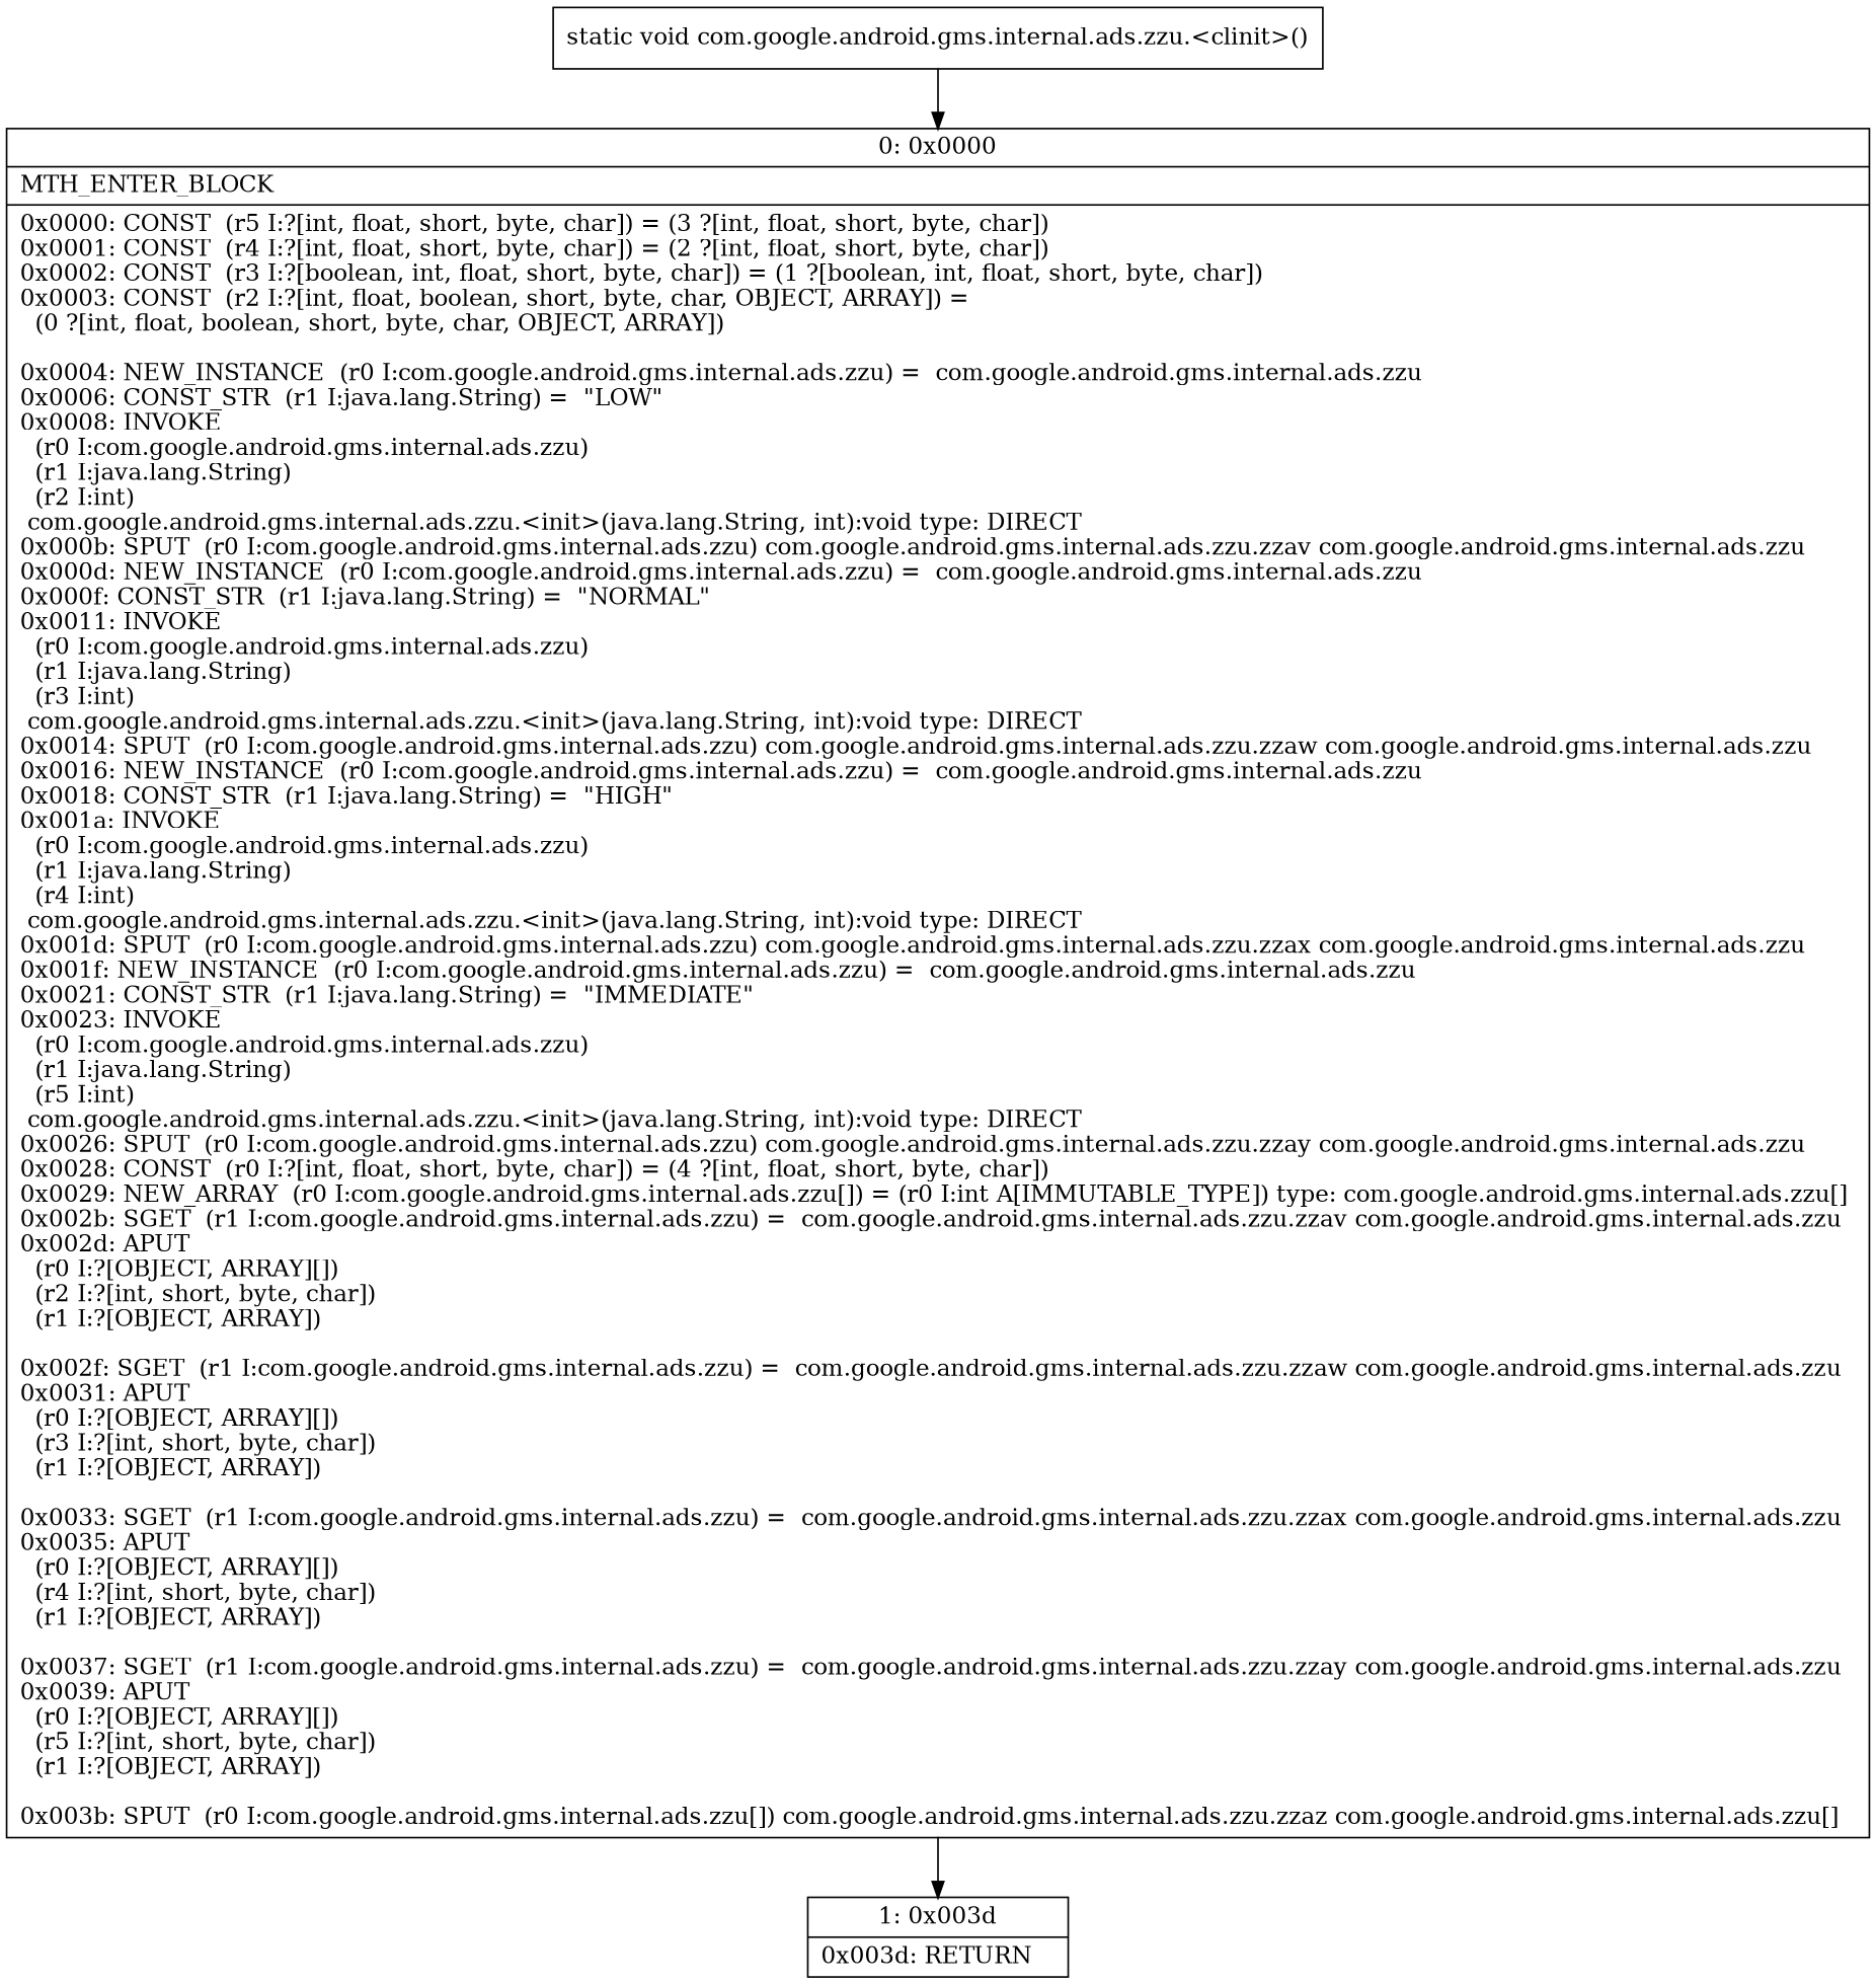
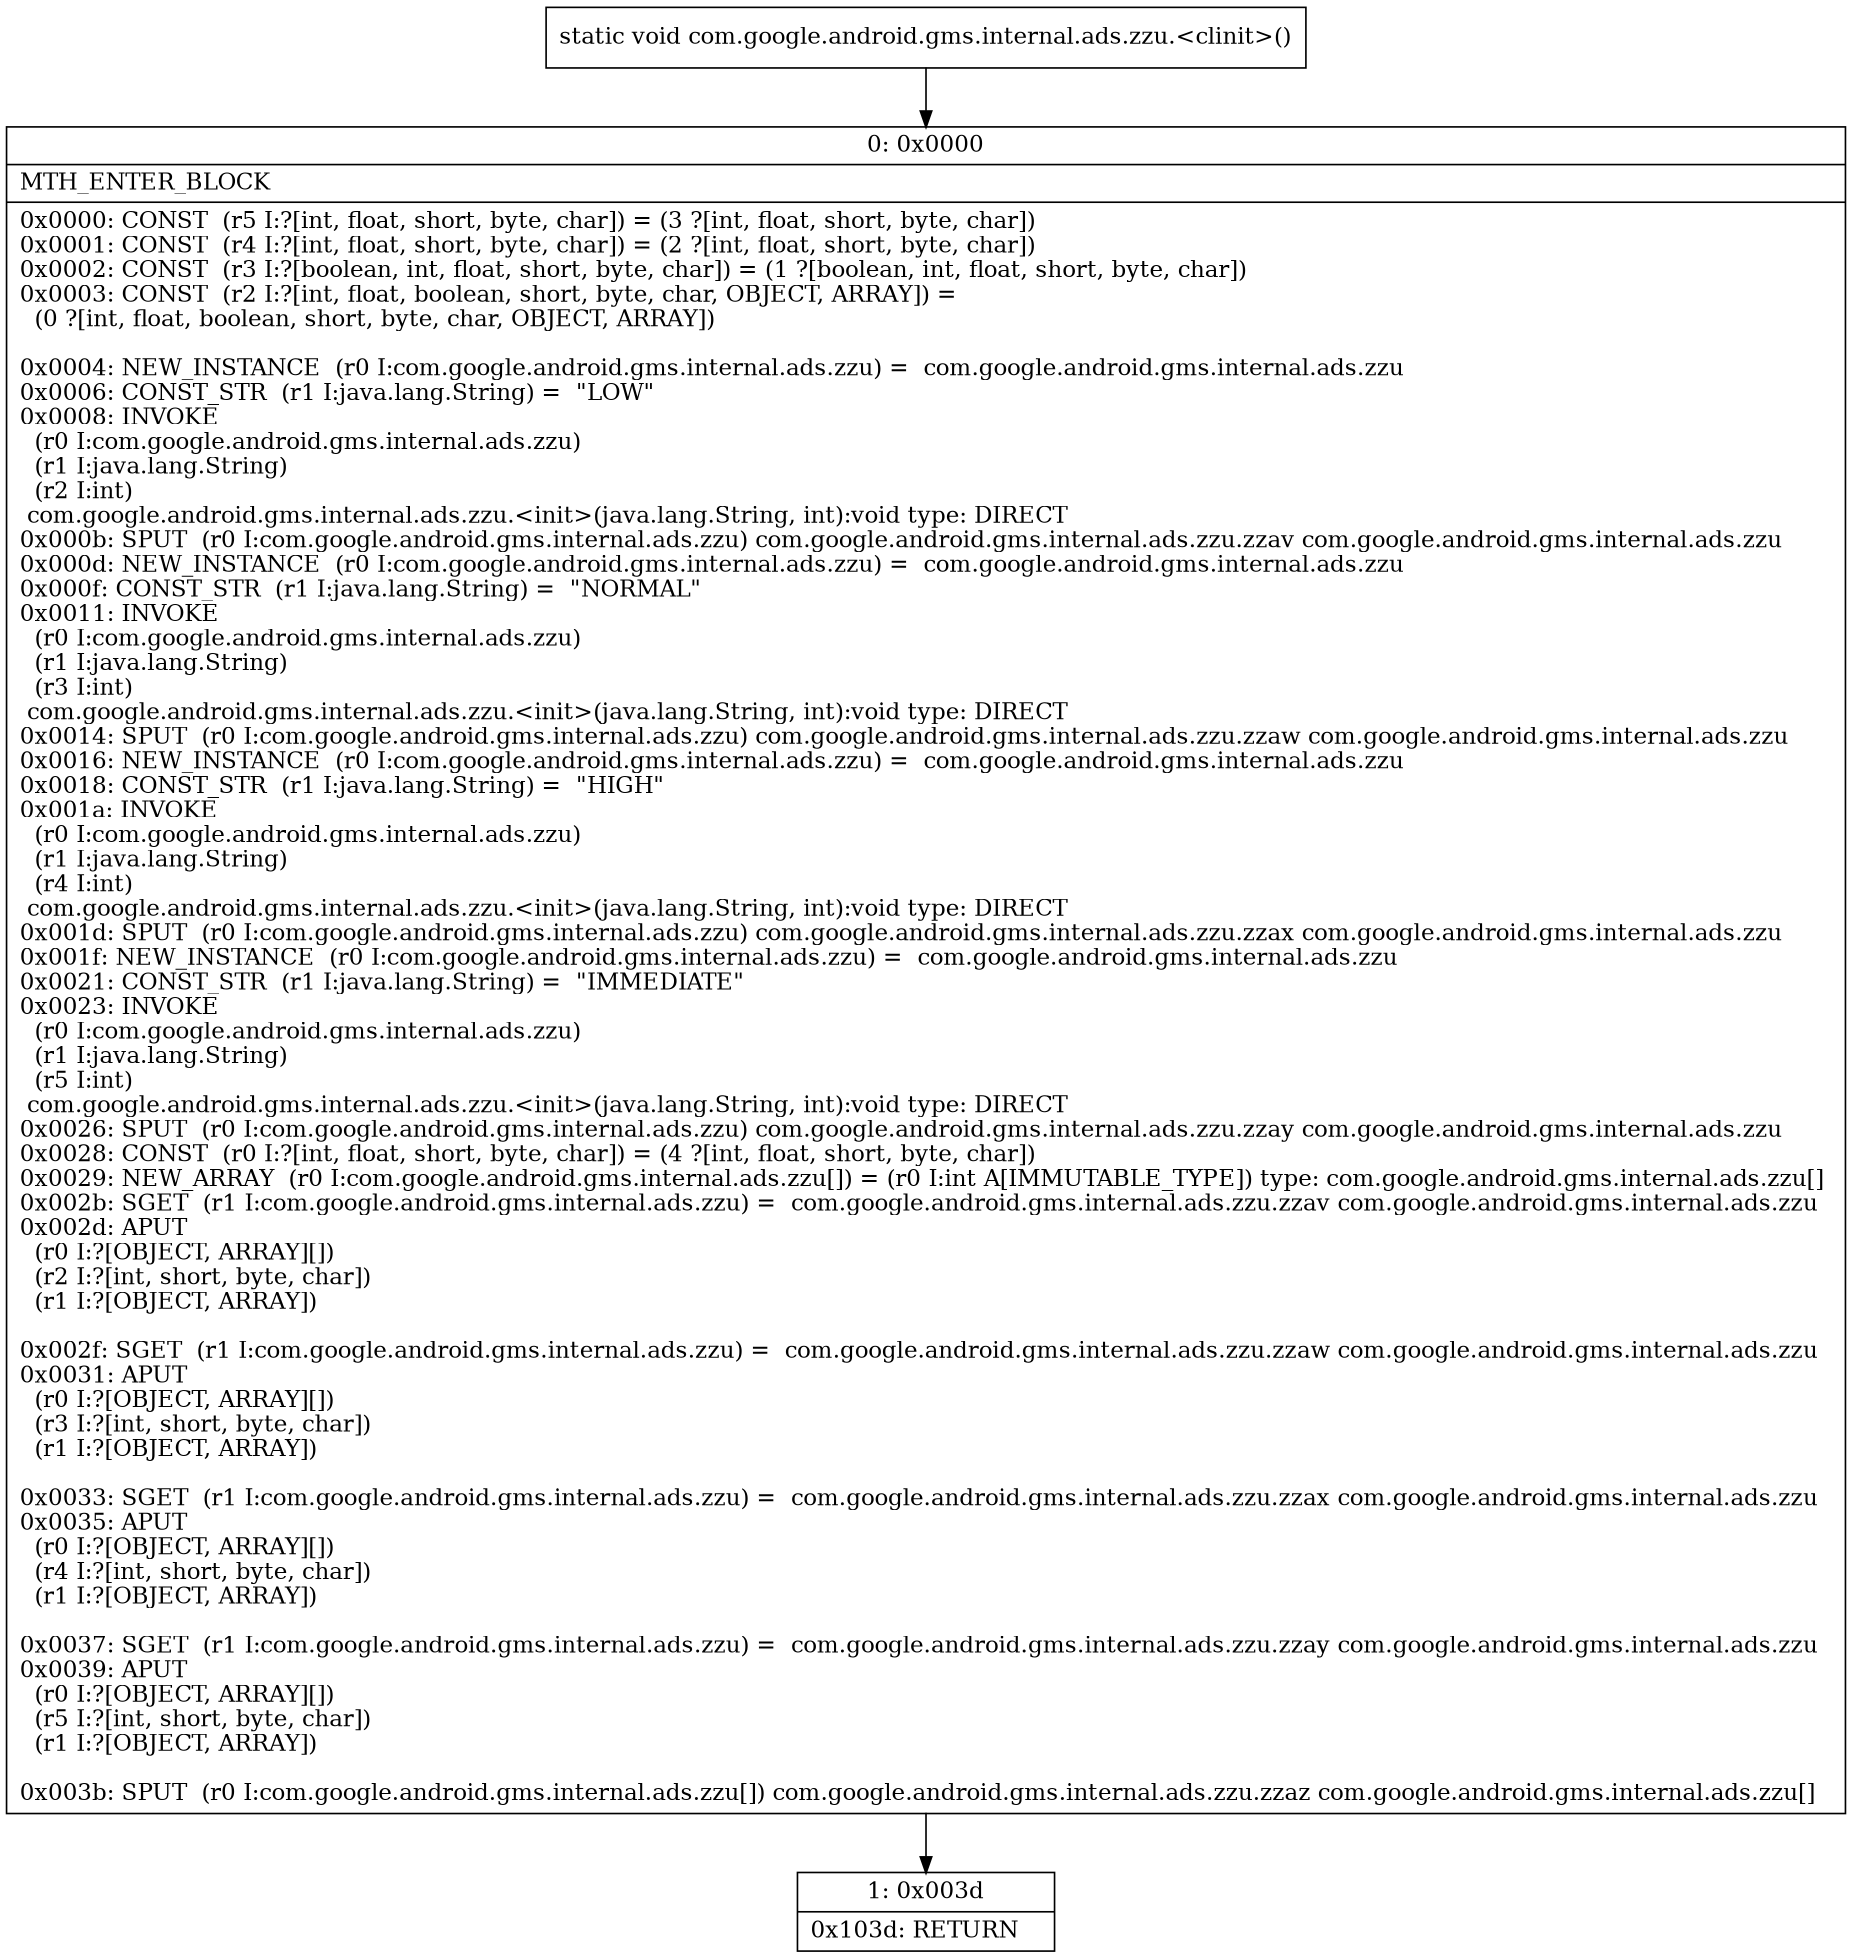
  digraph {
    node [shape=record]
    n1 [label="{0\:\ 0x0000|MTH_ENTER_BLOCK\l|0x0000: CONST  (r5 I:?[int, float, short, byte, char]) = (3 ?[int, float, short, byte, char]) \l0x0001: CONST  (r4 I:?[int, float, short, byte, char]) = (2 ?[int, float, short, byte, char]) \l0x0002: CONST  (r3 I:?[boolean, int, float, short, byte, char]) = (1 ?[boolean, int, float, short, byte, char]) \l0x0003: CONST  (r2 I:?[int, float, boolean, short, byte, char, OBJECT, ARRAY]) = \l  (0 ?[int, float, boolean, short, byte, char, OBJECT, ARRAY])\l \l0x0004: NEW_INSTANCE  (r0 I:com.google.android.gms.internal.ads.zzu) =  com.google.android.gms.internal.ads.zzu \l0x0006: CONST_STR  (r1 I:java.lang.String) =  \"LOW\" \l0x0008: INVOKE  \l  (r0 I:com.google.android.gms.internal.ads.zzu)\l  (r1 I:java.lang.String)\l  (r2 I:int)\l com.google.android.gms.internal.ads.zzu.\<init\>(java.lang.String, int):void type: DIRECT \l0x000b: SPUT  (r0 I:com.google.android.gms.internal.ads.zzu) com.google.android.gms.internal.ads.zzu.zzav com.google.android.gms.internal.ads.zzu \l0x000d: NEW_INSTANCE  (r0 I:com.google.android.gms.internal.ads.zzu) =  com.google.android.gms.internal.ads.zzu \l0x000f: CONST_STR  (r1 I:java.lang.String) =  \"NORMAL\" \l0x0011: INVOKE  \l  (r0 I:com.google.android.gms.internal.ads.zzu)\l  (r1 I:java.lang.String)\l  (r3 I:int)\l com.google.android.gms.internal.ads.zzu.\<init\>(java.lang.String, int):void type: DIRECT \l0x0014: SPUT  (r0 I:com.google.android.gms.internal.ads.zzu) com.google.android.gms.internal.ads.zzu.zzaw com.google.android.gms.internal.ads.zzu \l0x0016: NEW_INSTANCE  (r0 I:com.google.android.gms.internal.ads.zzu) =  com.google.android.gms.internal.ads.zzu \l0x0018: CONST_STR  (r1 I:java.lang.String) =  \"HIGH\" \l0x001a: INVOKE  \l  (r0 I:com.google.android.gms.internal.ads.zzu)\l  (r1 I:java.lang.String)\l  (r4 I:int)\l com.google.android.gms.internal.ads.zzu.\<init\>(java.lang.String, int):void type: DIRECT \l0x001d: SPUT  (r0 I:com.google.android.gms.internal.ads.zzu) com.google.android.gms.internal.ads.zzu.zzax com.google.android.gms.internal.ads.zzu \l0x001f: NEW_INSTANCE  (r0 I:com.google.android.gms.internal.ads.zzu) =  com.google.android.gms.internal.ads.zzu \l0x0021: CONST_STR  (r1 I:java.lang.String) =  \"IMMEDIATE\" \l0x0023: INVOKE  \l  (r0 I:com.google.android.gms.internal.ads.zzu)\l  (r1 I:java.lang.String)\l  (r5 I:int)\l com.google.android.gms.internal.ads.zzu.\<init\>(java.lang.String, int):void type: DIRECT \l0x0026: SPUT  (r0 I:com.google.android.gms.internal.ads.zzu) com.google.android.gms.internal.ads.zzu.zzay com.google.android.gms.internal.ads.zzu \l0x0028: CONST  (r0 I:?[int, float, short, byte, char]) = (4 ?[int, float, short, byte, char]) \l0x0029: NEW_ARRAY  (r0 I:com.google.android.gms.internal.ads.zzu[]) = (r0 I:int A[IMMUTABLE_TYPE]) type: com.google.android.gms.internal.ads.zzu[] \l0x002b: SGET  (r1 I:com.google.android.gms.internal.ads.zzu) =  com.google.android.gms.internal.ads.zzu.zzav com.google.android.gms.internal.ads.zzu \l0x002d: APUT  \l  (r0 I:?[OBJECT, ARRAY][])\l  (r2 I:?[int, short, byte, char])\l  (r1 I:?[OBJECT, ARRAY])\l \l0x002f: SGET  (r1 I:com.google.android.gms.internal.ads.zzu) =  com.google.android.gms.internal.ads.zzu.zzaw com.google.android.gms.internal.ads.zzu \l0x0031: APUT  \l  (r0 I:?[OBJECT, ARRAY][])\l  (r3 I:?[int, short, byte, char])\l  (r1 I:?[OBJECT, ARRAY])\l \l0x0033: SGET  (r1 I:com.google.android.gms.internal.ads.zzu) =  com.google.android.gms.internal.ads.zzu.zzax com.google.android.gms.internal.ads.zzu \l0x0035: APUT  \l  (r0 I:?[OBJECT, ARRAY][])\l  (r4 I:?[int, short, byte, char])\l  (r1 I:?[OBJECT, ARRAY])\l \l0x0037: SGET  (r1 I:com.google.android.gms.internal.ads.zzu) =  com.google.android.gms.internal.ads.zzu.zzay com.google.android.gms.internal.ads.zzu \l0x0039: APUT  \l  (r0 I:?[OBJECT, ARRAY][])\l  (r5 I:?[int, short, byte, char])\l  (r1 I:?[OBJECT, ARRAY])\l \l0x003b: SPUT  (r0 I:com.google.android.gms.internal.ads.zzu[]) com.google.android.gms.internal.ads.zzu.zzaz com.google.android.gms.internal.ads.zzu[] \l}"]
-   n2 [label="{1\:\ 0x003d|0x003d: RETURN   \l}"]
+   n2 [label="{1\:\ 0x003d|0x103d: RETURN   \l}"]
    n3 [label="{static void com.google.android.gms.internal.ads.zzu.\<clinit\>() }"]
    n1 -> n2
    n3 -> n1
  }
